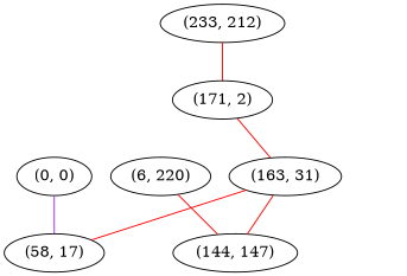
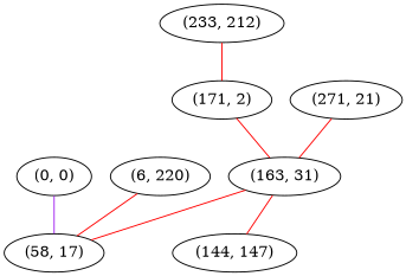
  graph {
    edge [color=red weight=1]
    "(0, 0)"
    "(58, 17)"
    "(233, 212)"
    "(171, 2)"
+   "(271, 21)"
    "(163, 31)"
    "(6, 220)"
    "(144, 147)"
    "(0, 0)" -- "(58, 17)" [color=purple weight=4]
    "(233, 212)" -- "(171, 2)"
    "(171, 2)" -- "(163, 31)"
+   "(271, 21)" -- "(163, 31)"
    "(163, 31)" -- "(58, 17)"
    "(163, 31)" -- "(144, 147)"
-   "(6, 220)" -- "(144, 147)"
+   "(6, 220)" -- "(58, 17)"
  }
